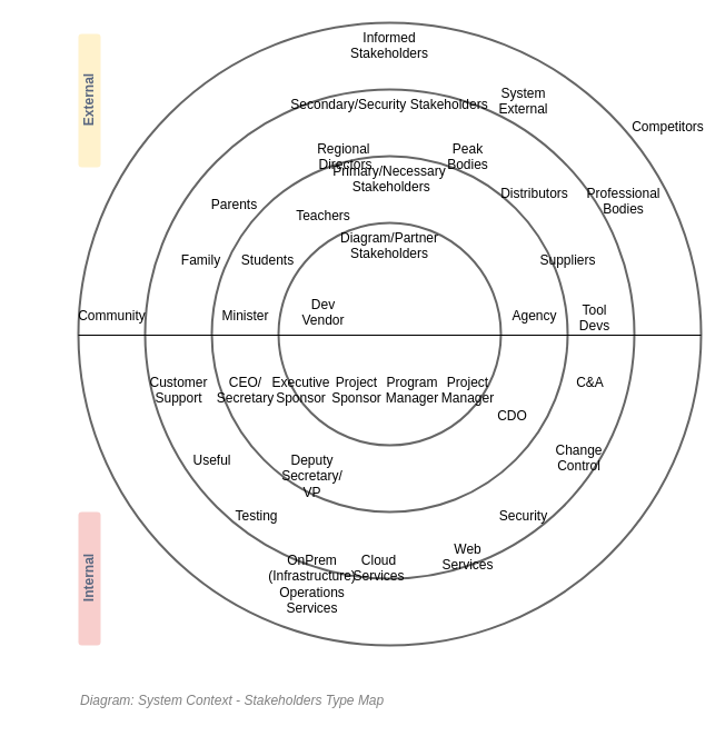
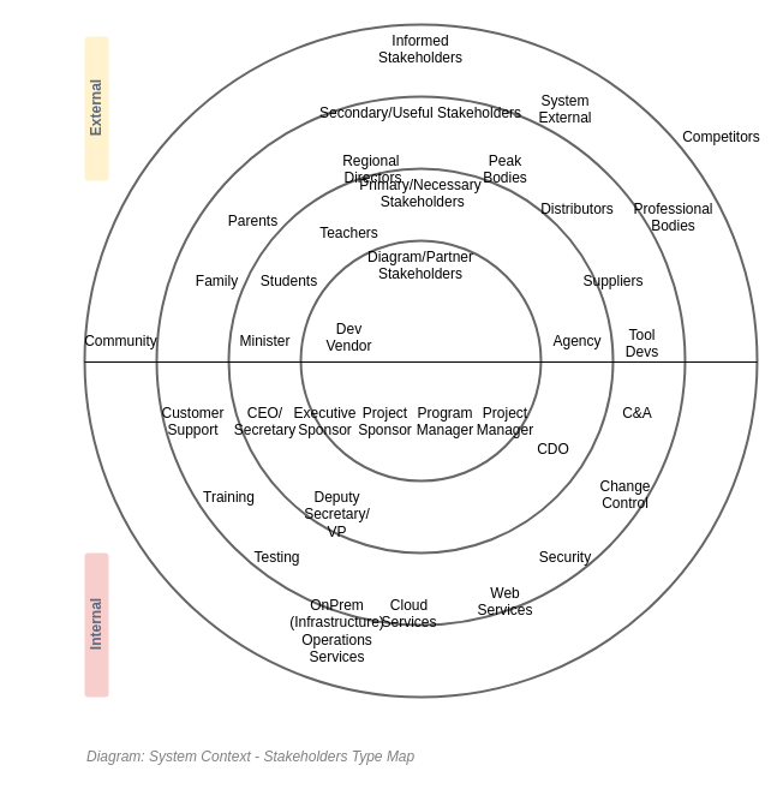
  <mxCell id="0" />
  <mxCell id="1" value="Diagram" style="" parent="0" />
  <mxCell id="2" value="Informed&lt;br style=&quot;font-size: 12px;&quot;&gt;Stakeholders" style="ellipse;whiteSpace=wrap;html=1;aspect=fixed;shadow=0;labelBackgroundColor=none;strokeColor=#666666;strokeWidth=2;fillColor=none;fontSize=12;fontColor=#000000;align=center;verticalAlign=top;" vertex="1" parent="1"><mxGeometry x="70" y="20" width="560" height="560" as="geometry" /></mxCell>
- <mxCell id="3" value="Secondary/Security Stakeholders" style="ellipse;whiteSpace=wrap;html=1;aspect=fixed;shadow=0;labelBackgroundColor=none;strokeColor=#666666;strokeWidth=2;fillColor=none;fontSize=12;fontColor=#000000;align=center;verticalAlign=top;" vertex="1" parent="1"><mxGeometry x="130" y="80" width="440" height="440" as="geometry" /></mxCell>
+ <mxCell id="3" value="Secondary/Useful Stakeholders" style="ellipse;whiteSpace=wrap;html=1;aspect=fixed;shadow=0;labelBackgroundColor=none;strokeColor=#666666;strokeWidth=2;fillColor=none;fontSize=12;fontColor=#000000;align=center;verticalAlign=top;" vertex="1" parent="1"><mxGeometry x="130" y="80" width="440" height="440" as="geometry" /></mxCell>
  <mxCell id="4" value="Primary/Necessary&lt;br style=&quot;font-size: 12px;&quot;&gt;&amp;nbsp;Stakeholders" style="ellipse;whiteSpace=wrap;html=1;aspect=fixed;shadow=0;labelBackgroundColor=none;strokeColor=#666666;strokeWidth=2;fillColor=none;fontSize=12;fontColor=#000000;align=center;verticalAlign=top;" vertex="1" parent="1"><mxGeometry x="190" y="140" width="320" height="320" as="geometry" /></mxCell>
  <mxCell id="5" value="Diagram/Partner&lt;br style=&quot;font-size: 12px;&quot;&gt;Stakeholders" style="ellipse;whiteSpace=wrap;html=1;aspect=fixed;shadow=0;labelBackgroundColor=none;strokeColor=#666666;strokeWidth=2;fillColor=none;fontSize=12;fontColor=#000000;align=center;verticalAlign=top;" vertex="1" parent="1"><mxGeometry x="250" y="200" width="200" height="200" as="geometry" /></mxCell>
  <mxCell id="6" value="&lt;font style=&quot;font-size: 12px;&quot;&gt;Executive&lt;br style=&quot;font-size: 12px;&quot;&gt;Sponsor&lt;br style=&quot;font-size: 12px;&quot;&gt;&lt;/font&gt;" style="shape=image;html=1;verticalAlign=top;verticalLabelPosition=bottom;labelBackgroundColor=none;imageAspect=0;aspect=fixed;image=https://cdn0.iconfinder.com/data/icons/elasto-online-store/26/00-ELASTOFONT-STORE-READY_user-128.png;shadow=0;strokeColor=#CC6600;strokeWidth=2;fillColor=none;fontSize=12;fontColor=#000000;align=center;" vertex="1" parent="1"><mxGeometry x="260" y="310" width="20" height="20" as="geometry" /></mxCell>
  <mxCell id="7" value="&lt;font style=&quot;font-size: 12px;&quot;&gt;Project&lt;br style=&quot;font-size: 12px;&quot;&gt;Sponsor&lt;br style=&quot;font-size: 12px;&quot;&gt;&lt;/font&gt;" style="shape=image;html=1;verticalAlign=top;verticalLabelPosition=bottom;labelBackgroundColor=none;imageAspect=0;aspect=fixed;image=https://cdn0.iconfinder.com/data/icons/elasto-online-store/26/00-ELASTOFONT-STORE-READY_user-128.png;shadow=0;strokeColor=#CC6600;strokeWidth=2;fillColor=none;fontSize=12;fontColor=#000000;align=center;" vertex="1" parent="1"><mxGeometry x="310" y="310" width="20" height="20" as="geometry" /></mxCell>
  <mxCell id="8" value="&lt;font style=&quot;font-size: 12px;&quot;&gt;Program&lt;br style=&quot;font-size: 12px;&quot;&gt;Manager&lt;br style=&quot;font-size: 12px;&quot;&gt;&lt;/font&gt;" style="shape=image;html=1;verticalAlign=top;verticalLabelPosition=bottom;labelBackgroundColor=none;imageAspect=0;aspect=fixed;image=https://cdn0.iconfinder.com/data/icons/elasto-online-store/26/00-ELASTOFONT-STORE-READY_user-128.png;shadow=0;strokeColor=#CC6600;strokeWidth=2;fillColor=none;fontSize=12;fontColor=#000000;align=center;" vertex="1" parent="1"><mxGeometry x="360" y="310" width="20" height="20" as="geometry" /></mxCell>
  <mxCell id="9" value="&lt;font style=&quot;font-size: 12px;&quot;&gt;Project&lt;br style=&quot;font-size: 12px;&quot;&gt;Manager&lt;br style=&quot;font-size: 12px;&quot;&gt;&lt;/font&gt;" style="shape=image;html=1;verticalAlign=top;verticalLabelPosition=bottom;labelBackgroundColor=none;imageAspect=0;aspect=fixed;image=https://cdn0.iconfinder.com/data/icons/elasto-online-store/26/00-ELASTOFONT-STORE-READY_user-128.png;shadow=0;strokeColor=#CC6600;strokeWidth=2;fillColor=none;fontSize=12;fontColor=#000000;align=center;" vertex="1" parent="1"><mxGeometry x="410" y="310" width="20" height="20" as="geometry" /></mxCell>
  <mxCell id="10" value="&lt;font style=&quot;font-size: 12px;&quot;&gt;Community&lt;br style=&quot;font-size: 12px;&quot;&gt;&lt;/font&gt;" style="shape=image;html=1;verticalAlign=top;verticalLabelPosition=bottom;labelBackgroundColor=none;imageAspect=0;aspect=fixed;image=https://cdn0.iconfinder.com/data/icons/elasto-online-store/26/00-ELASTOFONT-STORE-READY_user-128.png;shadow=0;strokeColor=#CC6600;strokeWidth=2;fillColor=none;fontSize=12;fontColor=#000000;align=center;" vertex="1" parent="1"><mxGeometry x="90" y="250" width="20" height="20" as="geometry" /></mxCell>
  <mxCell id="11" value="&lt;font style=&quot;font-size: 12px;&quot;&gt;Agency&lt;br style=&quot;font-size: 12px;&quot;&gt;&lt;/font&gt;" style="shape=image;html=1;verticalAlign=top;verticalLabelPosition=bottom;labelBackgroundColor=none;imageAspect=0;aspect=fixed;image=https://cdn0.iconfinder.com/data/icons/elasto-online-store/26/00-ELASTOFONT-STORE-READY_user-128.png;shadow=0;strokeColor=#CC6600;strokeWidth=2;fillColor=none;fontSize=12;fontColor=#000000;align=center;" vertex="1" parent="1"><mxGeometry x="470" y="250" width="20" height="20" as="geometry" /></mxCell>
  <mxCell id="12" value="&lt;font style=&quot;font-size: 12px;&quot;&gt;CEO/&lt;br style=&quot;font-size: 12px;&quot;&gt;Secretary&lt;br style=&quot;font-size: 12px;&quot;&gt;&lt;/font&gt;" style="shape=image;html=1;verticalAlign=top;verticalLabelPosition=bottom;labelBackgroundColor=none;imageAspect=0;aspect=fixed;image=https://cdn0.iconfinder.com/data/icons/elasto-online-store/26/00-ELASTOFONT-STORE-READY_user-128.png;shadow=0;strokeColor=#CC6600;strokeWidth=2;fillColor=none;fontSize=12;fontColor=#000000;align=center;" vertex="1" parent="1"><mxGeometry x="210" y="310" width="20" height="20" as="geometry" /></mxCell>
  <mxCell id="13" value="&lt;font style=&quot;font-size: 12px;&quot;&gt;Parents&lt;br style=&quot;font-size: 12px;&quot;&gt;&lt;/font&gt;" style="shape=image;html=1;verticalAlign=top;verticalLabelPosition=bottom;labelBackgroundColor=none;imageAspect=0;aspect=fixed;image=https://cdn0.iconfinder.com/data/icons/elasto-online-store/26/00-ELASTOFONT-STORE-READY_user-128.png;shadow=0;strokeColor=#CC6600;strokeWidth=2;fillColor=none;fontSize=12;fontColor=#000000;align=center;" vertex="1" parent="1"><mxGeometry x="200" y="150" width="20" height="20" as="geometry" /></mxCell>
  <mxCell id="14" value="&lt;font style=&quot;font-size: 12px;&quot;&gt;Family&lt;br style=&quot;font-size: 12px;&quot;&gt;&lt;/font&gt;" style="shape=image;html=1;verticalAlign=top;verticalLabelPosition=bottom;labelBackgroundColor=none;imageAspect=0;aspect=fixed;image=https://cdn0.iconfinder.com/data/icons/elasto-online-store/26/00-ELASTOFONT-STORE-READY_user-128.png;shadow=0;strokeColor=#CC6600;strokeWidth=2;fillColor=none;fontSize=12;fontColor=#000000;align=center;" vertex="1" parent="1"><mxGeometry x="170" y="200" width="20" height="20" as="geometry" /></mxCell>
  <mxCell id="15" value="&lt;font style=&quot;font-size: 12px;&quot;&gt;Students&lt;br style=&quot;font-size: 12px;&quot;&gt;&lt;/font&gt;" style="shape=image;html=1;verticalAlign=top;verticalLabelPosition=bottom;labelBackgroundColor=none;imageAspect=0;aspect=fixed;image=https://cdn0.iconfinder.com/data/icons/elasto-online-store/26/00-ELASTOFONT-STORE-READY_user-128.png;shadow=0;strokeColor=#CC6600;strokeWidth=2;fillColor=none;fontSize=12;fontColor=#000000;align=center;" vertex="1" parent="1"><mxGeometry x="230" y="200" width="20" height="20" as="geometry" /></mxCell>
  <mxCell id="16" value="&lt;font style=&quot;font-size: 12px;&quot;&gt;Minister&lt;br style=&quot;font-size: 12px;&quot;&gt;&lt;/font&gt;" style="shape=image;html=1;verticalAlign=top;verticalLabelPosition=bottom;labelBackgroundColor=none;imageAspect=0;aspect=fixed;image=https://cdn0.iconfinder.com/data/icons/elasto-online-store/26/00-ELASTOFONT-STORE-READY_user-128.png;shadow=0;strokeColor=#CC6600;strokeWidth=2;fillColor=none;fontSize=12;fontColor=#000000;align=center;" vertex="1" parent="1"><mxGeometry x="210" y="250" width="20" height="20" as="geometry" /></mxCell>
  <mxCell id="17" value="&lt;font style=&quot;font-size: 12px;&quot;&gt;CDO&lt;br style=&quot;font-size: 12px;&quot;&gt;&lt;/font&gt;" style="shape=image;html=1;verticalAlign=top;verticalLabelPosition=bottom;labelBackgroundColor=none;imageAspect=0;aspect=fixed;image=https://cdn0.iconfinder.com/data/icons/elasto-online-store/26/00-ELASTOFONT-STORE-READY_user-128.png;shadow=0;strokeColor=#CC6600;strokeWidth=2;fillColor=none;fontSize=12;fontColor=#000000;align=center;" vertex="1" parent="1"><mxGeometry x="450" y="340" width="20" height="20" as="geometry" /></mxCell>
  <mxCell id="18" value="&lt;font style=&quot;font-size: 12px;&quot;&gt;Peak&lt;br style=&quot;font-size: 12px;&quot;&gt;Bodies&lt;br style=&quot;font-size: 12px;&quot;&gt;&lt;/font&gt;" style="shape=image;html=1;verticalAlign=top;verticalLabelPosition=bottom;labelBackgroundColor=none;imageAspect=0;aspect=fixed;image=https://cdn0.iconfinder.com/data/icons/elasto-online-store/26/00-ELASTOFONT-STORE-READY_user-128.png;shadow=0;strokeColor=#CC6600;strokeWidth=2;fillColor=none;fontSize=12;fontColor=#000000;align=center;" vertex="1" parent="1"><mxGeometry x="410" y="100" width="20" height="20" as="geometry" /></mxCell>
  <mxCell id="19" value="&lt;font style=&quot;font-size: 12px;&quot;&gt;C&amp;amp;A&lt;br style=&quot;font-size: 12px;&quot;&gt;&lt;/font&gt;" style="shape=image;html=1;verticalAlign=top;verticalLabelPosition=bottom;labelBackgroundColor=none;imageAspect=0;aspect=fixed;image=https://cdn0.iconfinder.com/data/icons/elasto-online-store/26/00-ELASTOFONT-STORE-READY_user-128.png;shadow=0;strokeColor=#CC6600;strokeWidth=2;fillColor=none;fontSize=12;fontColor=#000000;align=center;" vertex="1" parent="1"><mxGeometry x="520" y="310" width="20" height="20" as="geometry" /></mxCell>
  <mxCell id="20" value="&lt;font style=&quot;font-size: 12px;&quot;&gt;Professional&lt;br style=&quot;font-size: 12px;&quot;&gt;Bodies&lt;br style=&quot;font-size: 12px;&quot;&gt;&lt;/font&gt;" style="shape=image;html=1;verticalAlign=top;verticalLabelPosition=bottom;labelBackgroundColor=none;imageAspect=0;aspect=fixed;image=https://cdn0.iconfinder.com/data/icons/elasto-online-store/26/00-ELASTOFONT-STORE-READY_user-128.png;shadow=0;strokeColor=#CC6600;strokeWidth=2;fillColor=none;fontSize=12;fontColor=#000000;align=center;" vertex="1" parent="1"><mxGeometry x="550" y="140" width="20" height="20" as="geometry" /></mxCell>
  <mxCell id="21" value="&lt;font style=&quot;font-size: 12px;&quot;&gt;Customer&lt;br style=&quot;font-size: 12px;&quot;&gt;Support&lt;br style=&quot;font-size: 12px;&quot;&gt;&lt;/font&gt;" style="shape=image;html=1;verticalAlign=top;verticalLabelPosition=bottom;labelBackgroundColor=none;imageAspect=0;aspect=fixed;image=https://cdn0.iconfinder.com/data/icons/elasto-online-store/26/00-ELASTOFONT-STORE-READY_user-128.png;shadow=0;strokeColor=#CC6600;strokeWidth=2;fillColor=none;fontSize=12;fontColor=#000000;align=center;" vertex="1" parent="1"><mxGeometry x="150" y="310" width="20" height="20" as="geometry" /></mxCell>
  <mxCell id="22" value="&lt;font style=&quot;font-size: 12px;&quot;&gt;Dev &lt;br style=&quot;font-size: 12px;&quot;&gt;Vendor&lt;br style=&quot;font-size: 12px;&quot;&gt;&lt;/font&gt;" style="shape=image;html=1;verticalAlign=top;verticalLabelPosition=bottom;labelBackgroundColor=none;imageAspect=0;aspect=fixed;image=https://cdn0.iconfinder.com/data/icons/elasto-online-store/26/00-ELASTOFONT-STORE-READY_user-128.png;shadow=0;strokeColor=#CC6600;strokeWidth=2;fillColor=none;fontSize=12;fontColor=#000000;align=center;" vertex="1" parent="1"><mxGeometry x="280" y="240" width="20" height="20" as="geometry" /></mxCell>
  <mxCell id="23" value="&lt;font style=&quot;font-size: 12px;&quot;&gt;System&lt;br style=&quot;font-size: 12px;&quot;&gt;External&lt;br style=&quot;font-size: 12px;&quot;&gt;&lt;/font&gt;" style="shape=image;html=1;verticalAlign=top;verticalLabelPosition=bottom;labelBackgroundColor=none;imageAspect=0;aspect=fixed;image=https://cdn0.iconfinder.com/data/icons/elasto-online-store/26/00-ELASTOFONT-STORE-READY_user-128.png;shadow=0;strokeColor=#CC6600;strokeWidth=2;fillColor=none;fontSize=12;fontColor=#000000;align=center;" vertex="1" parent="1"><mxGeometry x="460" y="50" width="20" height="20" as="geometry" /></mxCell>
  <mxCell id="24" value="&lt;font style=&quot;font-size: 12px;&quot;&gt;Suppliers&lt;br style=&quot;font-size: 12px;&quot;&gt;&lt;/font&gt;" style="shape=image;html=1;verticalAlign=top;verticalLabelPosition=bottom;labelBackgroundColor=none;imageAspect=0;aspect=fixed;image=https://cdn0.iconfinder.com/data/icons/elasto-online-store/26/00-ELASTOFONT-STORE-READY_user-128.png;shadow=0;strokeColor=#CC6600;strokeWidth=2;fillColor=none;fontSize=12;fontColor=#000000;align=center;" vertex="1" parent="1"><mxGeometry x="500" y="200" width="20" height="20" as="geometry" /></mxCell>
  <mxCell id="25" value="&lt;font style=&quot;font-size: 12px;&quot;&gt;Distributors&lt;br style=&quot;font-size: 12px;&quot;&gt;&lt;/font&gt;" style="shape=image;html=1;verticalAlign=top;verticalLabelPosition=bottom;labelBackgroundColor=none;imageAspect=0;aspect=fixed;image=https://cdn0.iconfinder.com/data/icons/elasto-online-store/26/00-ELASTOFONT-STORE-READY_user-128.png;shadow=0;strokeColor=#CC6600;strokeWidth=2;fillColor=none;fontSize=12;fontColor=#000000;align=center;" vertex="1" parent="1"><mxGeometry x="470" y="140" width="20" height="20" as="geometry" /></mxCell>
  <mxCell id="26" value="&lt;font style=&quot;font-size: 12px;&quot;&gt;Teachers&lt;br style=&quot;font-size: 12px;&quot;&gt;&lt;/font&gt;" style="shape=image;html=1;verticalAlign=top;verticalLabelPosition=bottom;labelBackgroundColor=none;imageAspect=0;aspect=fixed;image=https://cdn0.iconfinder.com/data/icons/elasto-online-store/26/00-ELASTOFONT-STORE-READY_user-128.png;shadow=0;strokeColor=#CC6600;strokeWidth=2;fillColor=none;fontSize=12;fontColor=#000000;align=center;" vertex="1" parent="1"><mxGeometry x="280" y="160" width="20" height="20" as="geometry" /></mxCell>
  <mxCell id="27" value="&lt;font style=&quot;font-size: 12px;&quot;&gt;Tool&lt;br style=&quot;font-size: 12px;&quot;&gt;Devs&lt;br style=&quot;font-size: 12px;&quot;&gt;&lt;/font&gt;" style="shape=image;html=1;verticalAlign=top;verticalLabelPosition=bottom;labelBackgroundColor=none;imageAspect=0;aspect=fixed;image=https://cdn0.iconfinder.com/data/icons/elasto-online-store/26/00-ELASTOFONT-STORE-READY_user-128.png;shadow=0;strokeColor=#CC6600;strokeWidth=2;fillColor=none;fontSize=12;fontColor=#000000;align=center;" vertex="1" parent="1"><mxGeometry x="524" y="245" width="20" height="20" as="geometry" /></mxCell>
  <mxCell id="28" value="&lt;font style=&quot;font-size: 12px;&quot;&gt;Competitors&lt;br style=&quot;font-size: 12px;&quot;&gt;&lt;/font&gt;" style="shape=image;html=1;verticalAlign=top;verticalLabelPosition=bottom;labelBackgroundColor=none;imageAspect=0;aspect=fixed;image=https://cdn0.iconfinder.com/data/icons/elasto-online-store/26/00-ELASTOFONT-STORE-READY_user-128.png;shadow=0;strokeColor=#CC6600;strokeWidth=2;fillColor=none;fontSize=12;fontColor=#000000;align=center;" vertex="1" parent="1"><mxGeometry x="590" y="80" width="20" height="20" as="geometry" /></mxCell>
  <mxCell id="29" value="&lt;font style=&quot;font-size: 12px;&quot;&gt;Deputy&lt;br style=&quot;font-size: 12px;&quot;&gt;Secretary/&lt;br style=&quot;font-size: 12px;&quot;&gt;VP&lt;br style=&quot;font-size: 12px;&quot;&gt;&lt;/font&gt;" style="shape=image;html=1;verticalAlign=top;verticalLabelPosition=bottom;labelBackgroundColor=none;imageAspect=0;aspect=fixed;image=https://cdn0.iconfinder.com/data/icons/elasto-online-store/26/00-ELASTOFONT-STORE-READY_user-128.png;shadow=0;strokeColor=#CC6600;strokeWidth=2;fillColor=none;fontSize=12;fontColor=#000000;align=center;" vertex="1" parent="1"><mxGeometry x="270" y="380" width="20" height="20" as="geometry" /></mxCell>
  <mxCell id="30" value="" style="line;strokeWidth=1;fillColor=none;align=left;verticalAlign=middle;spacingTop=-1;spacingLeft=3;spacingRight=3;rotatable=0;labelPosition=right;points=[];portConstraint=eastwest;fontSize=12;shadow=0;labelBackgroundColor=none;html=1;" vertex="1" parent="1"><mxGeometry x="70" y="297" width="560" height="8" as="geometry" /></mxCell>
  <mxCell id="31" value="&lt;b style=&quot;font-size: 12px;&quot;&gt;Internal&lt;/b&gt;" style="rounded=1;align=center;fillColor=#f8cecc;strokeColor=none;html=1;fontColor=#596780;fontSize=12;shadow=0;labelBackgroundColor=none;rotation=-90;" vertex="1" parent="1"><mxGeometry x="20" y="510" width="120" height="20" as="geometry" /></mxCell>
  <mxCell id="32" value="&lt;b style=&quot;font-size: 12px;&quot;&gt;External&lt;/b&gt;" style="rounded=1;align=center;fillColor=#fff2cc;strokeColor=none;html=1;fontColor=#596780;fontSize=12;shadow=0;labelBackgroundColor=none;rotation=-90;" vertex="1" parent="1"><mxGeometry x="20" y="80" width="120" height="20" as="geometry" /></mxCell>
  <mxCell id="33" value="&lt;font style=&quot;font-size: 12px;&quot;&gt;Web&lt;br style=&quot;font-size: 12px;&quot;&gt;Services&lt;br style=&quot;font-size: 12px;&quot;&gt;&lt;/font&gt;" style="shape=image;html=1;verticalAlign=top;verticalLabelPosition=bottom;labelBackgroundColor=none;imageAspect=0;aspect=fixed;image=https://cdn0.iconfinder.com/data/icons/elasto-online-store/26/00-ELASTOFONT-STORE-READY_user-128.png;shadow=0;strokeColor=#CC6600;strokeWidth=2;fillColor=none;fontSize=12;fontColor=#000000;align=center;" vertex="1" parent="1"><mxGeometry x="410" y="460" width="20" height="20" as="geometry" /></mxCell>
  <mxCell id="34" value="&lt;font style=&quot;font-size: 12px;&quot;&gt;Change&lt;br style=&quot;font-size: 12px;&quot;&gt;Control&lt;br style=&quot;font-size: 12px;&quot;&gt;&lt;/font&gt;" style="shape=image;html=1;verticalAlign=top;verticalLabelPosition=bottom;labelBackgroundColor=none;imageAspect=0;aspect=fixed;image=https://cdn0.iconfinder.com/data/icons/elasto-online-store/26/00-ELASTOFONT-STORE-READY_user-128.png;shadow=0;strokeColor=#CC6600;strokeWidth=2;fillColor=none;fontSize=12;fontColor=#000000;align=center;" vertex="1" parent="1"><mxGeometry x="510" y="371" width="20" height="20" as="geometry" /></mxCell>
- <mxCell id="35" value="&lt;font style=&quot;font-size: 12px;&quot;&gt;Useful&lt;br style=&quot;font-size: 12px;&quot;&gt;&lt;/font&gt;" style="shape=image;html=1;verticalAlign=top;verticalLabelPosition=bottom;labelBackgroundColor=none;imageAspect=0;aspect=fixed;image=https://cdn0.iconfinder.com/data/icons/elasto-online-store/26/00-ELASTOFONT-STORE-READY_user-128.png;shadow=0;strokeColor=#CC6600;strokeWidth=2;fillColor=none;fontSize=12;fontColor=#000000;align=center;" vertex="1" parent="1"><mxGeometry x="180" y="380" width="20" height="20" as="geometry" /></mxCell>
+ <mxCell id="35" value="&lt;font style=&quot;font-size: 12px;&quot;&gt;Training&lt;br style=&quot;font-size: 12px;&quot;&gt;&lt;/font&gt;" style="shape=image;html=1;verticalAlign=top;verticalLabelPosition=bottom;labelBackgroundColor=none;imageAspect=0;aspect=fixed;image=https://cdn0.iconfinder.com/data/icons/elasto-online-store/26/00-ELASTOFONT-STORE-READY_user-128.png;shadow=0;strokeColor=#CC6600;strokeWidth=2;fillColor=none;fontSize=12;fontColor=#000000;align=center;" vertex="1" parent="1"><mxGeometry x="180" y="380" width="20" height="20" as="geometry" /></mxCell>
  <mxCell id="36" value="&lt;font style=&quot;font-size: 12px;&quot;&gt;Testing&lt;br style=&quot;font-size: 12px;&quot;&gt;&lt;/font&gt;" style="shape=image;html=1;verticalAlign=top;verticalLabelPosition=bottom;labelBackgroundColor=none;imageAspect=0;aspect=fixed;image=https://cdn0.iconfinder.com/data/icons/elasto-online-store/26/00-ELASTOFONT-STORE-READY_user-128.png;shadow=0;strokeColor=#CC6600;strokeWidth=2;fillColor=none;fontSize=12;fontColor=#000000;align=center;" vertex="1" parent="1"><mxGeometry x="220" y="429.5" width="20" height="20" as="geometry" /></mxCell>
  <mxCell id="37" value="&lt;font style=&quot;font-size: 12px;&quot;&gt;Cloud&lt;br style=&quot;font-size: 12px;&quot;&gt;Services&lt;br style=&quot;font-size: 12px;&quot;&gt;&lt;/font&gt;" style="shape=image;html=1;verticalAlign=top;verticalLabelPosition=bottom;labelBackgroundColor=none;imageAspect=0;aspect=fixed;image=https://cdn0.iconfinder.com/data/icons/elasto-online-store/26/00-ELASTOFONT-STORE-READY_user-128.png;shadow=0;strokeColor=#CC6600;strokeWidth=2;fillColor=none;fontSize=12;fontColor=#000000;align=center;" vertex="1" parent="1"><mxGeometry x="330" y="470" width="20" height="20" as="geometry" /></mxCell>
  <mxCell id="38" value="&lt;font style=&quot;font-size: 12px;&quot;&gt;Security&lt;br style=&quot;font-size: 12px;&quot;&gt;&lt;/font&gt;" style="shape=image;html=1;verticalAlign=top;verticalLabelPosition=bottom;labelBackgroundColor=none;imageAspect=0;aspect=fixed;image=https://cdn0.iconfinder.com/data/icons/elasto-online-store/26/00-ELASTOFONT-STORE-READY_user-128.png;shadow=0;strokeColor=#CC6600;strokeWidth=2;fillColor=none;fontSize=12;fontColor=#000000;align=center;" vertex="1" parent="1"><mxGeometry x="460" y="429.5" width="20" height="20" as="geometry" /></mxCell>
  <mxCell id="39" value="&lt;font style=&quot;font-size: 12px&quot;&gt;OnPrem&lt;br&gt;(Infrastructure)&lt;br&gt;Operations&lt;br style=&quot;font-size: 12px&quot;&gt;Services&lt;br style=&quot;font-size: 12px&quot;&gt;&lt;/font&gt;" style="shape=image;html=1;verticalAlign=top;verticalLabelPosition=bottom;labelBackgroundColor=none;imageAspect=0;aspect=fixed;image=https://cdn0.iconfinder.com/data/icons/elasto-online-store/26/00-ELASTOFONT-STORE-READY_user-128.png;shadow=0;strokeColor=#CC6600;strokeWidth=2;fillColor=none;fontSize=12;fontColor=#000000;align=center;" vertex="1" parent="1"><mxGeometry x="270" y="470" width="20" height="20" as="geometry" /></mxCell>
  <mxCell id="40" value="&lt;font style=&quot;font-size: 12px&quot;&gt;Regional&amp;nbsp;&lt;br&gt;Directors&lt;br style=&quot;font-size: 12px&quot;&gt;&lt;/font&gt;" style="shape=image;html=1;verticalAlign=top;verticalLabelPosition=bottom;labelBackgroundColor=none;imageAspect=0;aspect=fixed;image=https://cdn0.iconfinder.com/data/icons/elasto-online-store/26/00-ELASTOFONT-STORE-READY_user-128.png;shadow=0;strokeColor=#CC6600;strokeWidth=2;fillColor=none;fontSize=12;fontColor=#000000;align=center;" vertex="1" parent="1"><mxGeometry x="300" y="100" width="20" height="20" as="geometry" /></mxCell>
  <mxCell id="41" value="Title/Diagram" parent="0" />
  <mxCell id="42" value="&lt;font style=&quot;font-size: 12px&quot;&gt;&lt;span&gt;Diagram: &lt;/span&gt;System Context - Stakeholders Type Map&lt;/font&gt;" style="text;strokeColor=none;fillColor=none;html=1;fontSize=12;fontStyle=2;verticalAlign=middle;align=left;shadow=0;glass=0;comic=0;opacity=30;fontColor=#808080;" vertex="1" parent="41"><mxGeometry x="70" y="620" width="520" height="20" as="geometry" /></mxCell>
